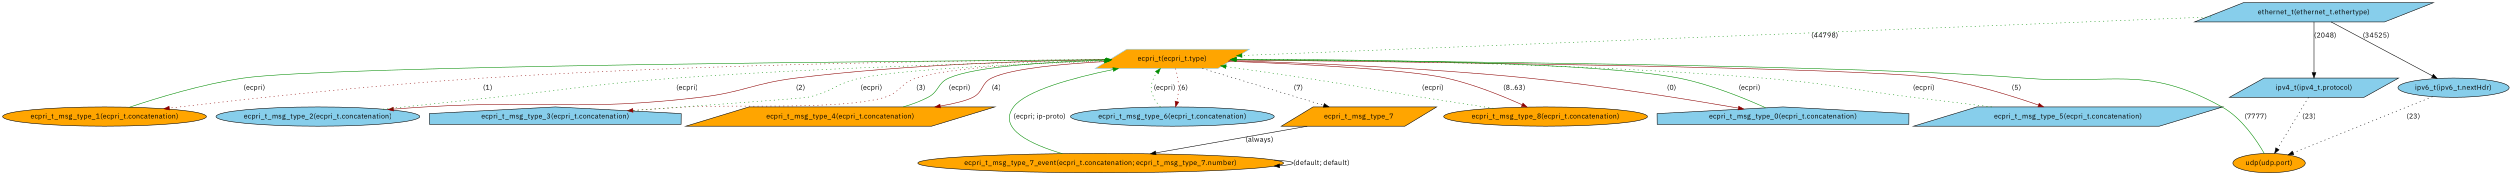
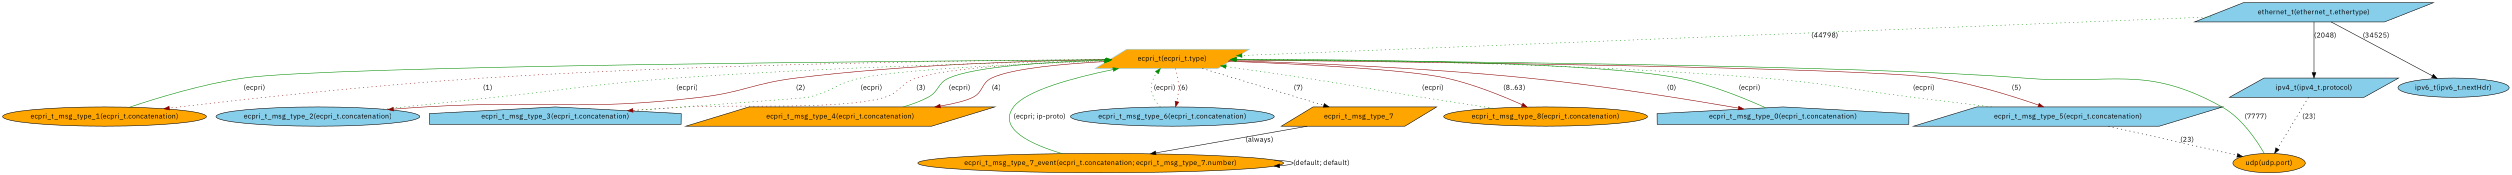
  digraph {
    fontname="IBM Plex Sans"
    node [fillcolor=skyblue fontname="IBM Plex Sans" shape=ellipse style=filled]
    edge [color=green4 fontname="IBM Plex Sans" shape=rectangle style=solid]
    n1 [color=lightskyblue fillcolor=orange label="ecpri_t(ecpri_t.type)" shape=parallelogram]
    n2 [label="ecpri_t_msg_type_0(ecpri_t.concatenation)" shape=house]
    n3 [fillcolor=orange label="ecpri_t_msg_type_1(ecpri_t.concatenation)"]
    n4 [label="ecpri_t_msg_type_2(ecpri_t.concatenation)"]
    n5 [label="ecpri_t_msg_type_3(ecpri_t.concatenation)" shape=house]
    n6 [fillcolor=orange label="ecpri_t_msg_type_4(ecpri_t.concatenation)" shape=parallelogram]
    n7 [label="ecpri_t_msg_type_5(ecpri_t.concatenation)" shape=parallelogram]
    n8 [label="ecpri_t_msg_type_6(ecpri_t.concatenation)"]
    n9 [fillcolor=orange label=ecpri_t_msg_type_7 shape=parallelogram]
    n10 [fillcolor=orange label="ecpri_t_msg_type_8(ecpri_t.concatenation)"]
    n11 [fillcolor=orange label="ecpri_t_msg_type_7_event(ecpri_t.concatenation; ecpri_t_msg_type_7.number)"]
    n12 [label="ethernet_t(ethernet_t.ethertype)" shape=parallelogram]
    n13 [label="ipv4_t(ipv4_t.protocol)" shape=parallelogram]
    n14 [label="ipv6_t(ipv6_t.nextHdr)"]
    n15 [fillcolor=orange label="udp(udp.port)"]
    n1 -> n2 [color=red4 label="(0)"]
    n1 -> n3 [color=red4 label="(1)" style=dotted]
    n1 -> n4 [color=red4 label="(2)"]
    n1 -> n5 [color=red4 label="(3)" style=dotted]
    n1 -> n6 [color=red4 label="(4)"]
    n1 -> n7 [color=red4 label="(5)"]
    n1 -> n8 [color=red4 label="(6)" style=dotted]
    n1 -> n9 [color=black label="(7)" style=dotted]
    n1 -> n10 [color=red4 label="(8..63)"]
    n2 -> n1 [label="(ecpri)"]
    n3 -> n1 [label="(ecpri)"]
    n4 -> n1 [label="(ecpri)" style=dotted]
    n5 -> n1 [label="(ecpri)" style=dotted]
    n6 -> n1 [label="(ecpri)"]
    n7 -> n1 [label="(ecpri)" style=dotted]
    n8 -> n1 [label="(ecpri)" style=dotted]
    n9 -> n11 [label="(always)" color=""]
    n10 -> n1 [label="(ecpri)" style=dotted]
    n11 -> n1 [label="(ecpri; ip-proto)"]
    n11 -> n11 [label="(default; default)" color=""]
    n12 -> n1 [label="(44798)" style=dotted]
    n12 -> n13 [label="(2048)" color=""]
    n12 -> n14 [label="(34525)" color=""]
    n13 -> n15 [label="(23)" style=dotted color=""]
-   n14 -> n15 [label="(23)" style=dotted color=""]
+   n7 -> n15 [label="(23)" style=dotted color=""]
    n15 -> n1 [label="(7777)"]
  }
